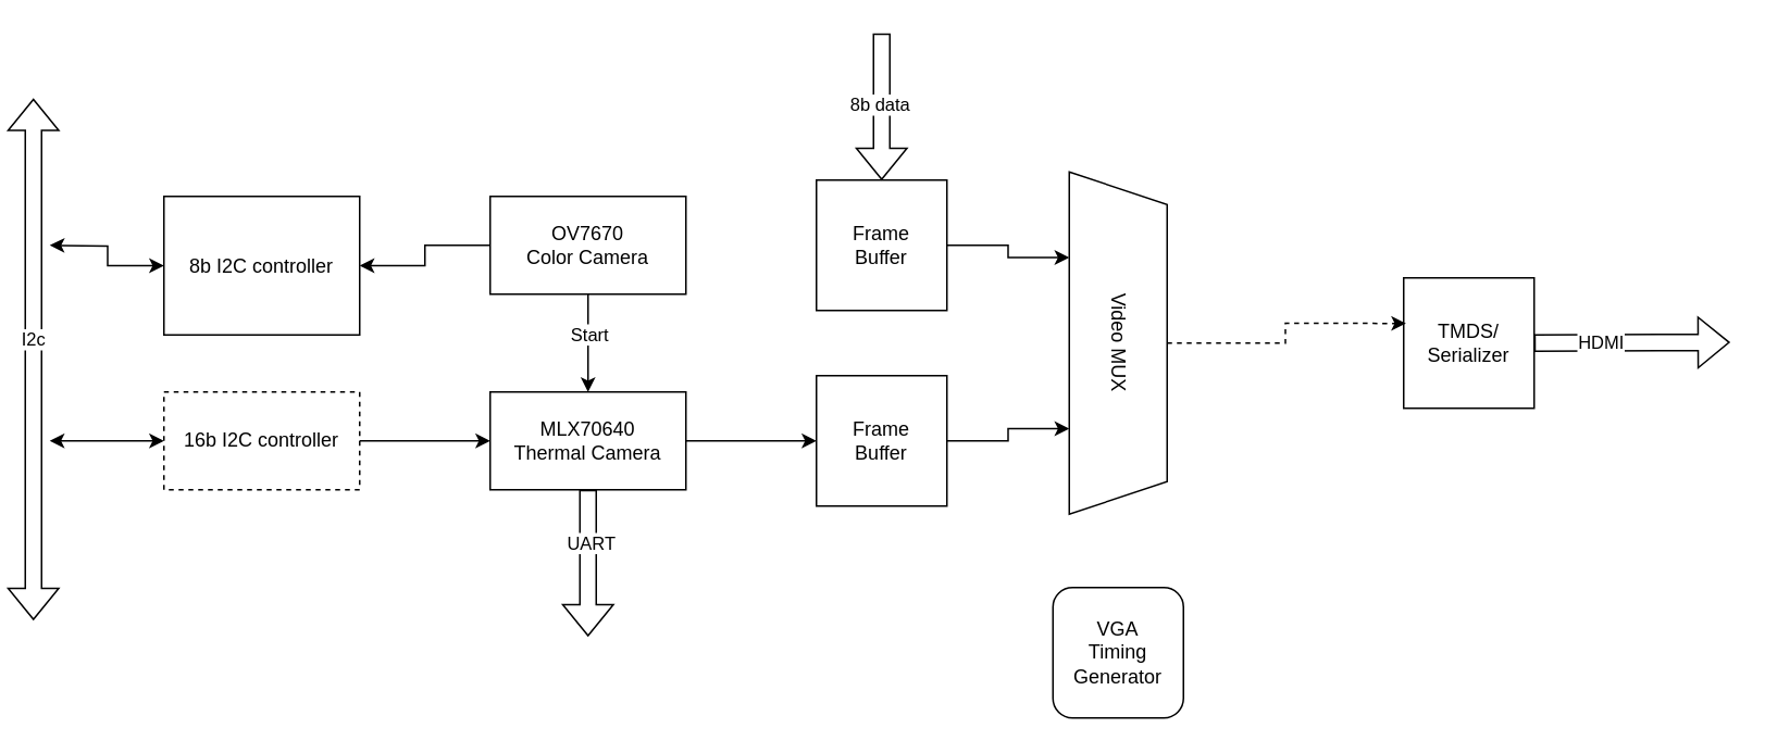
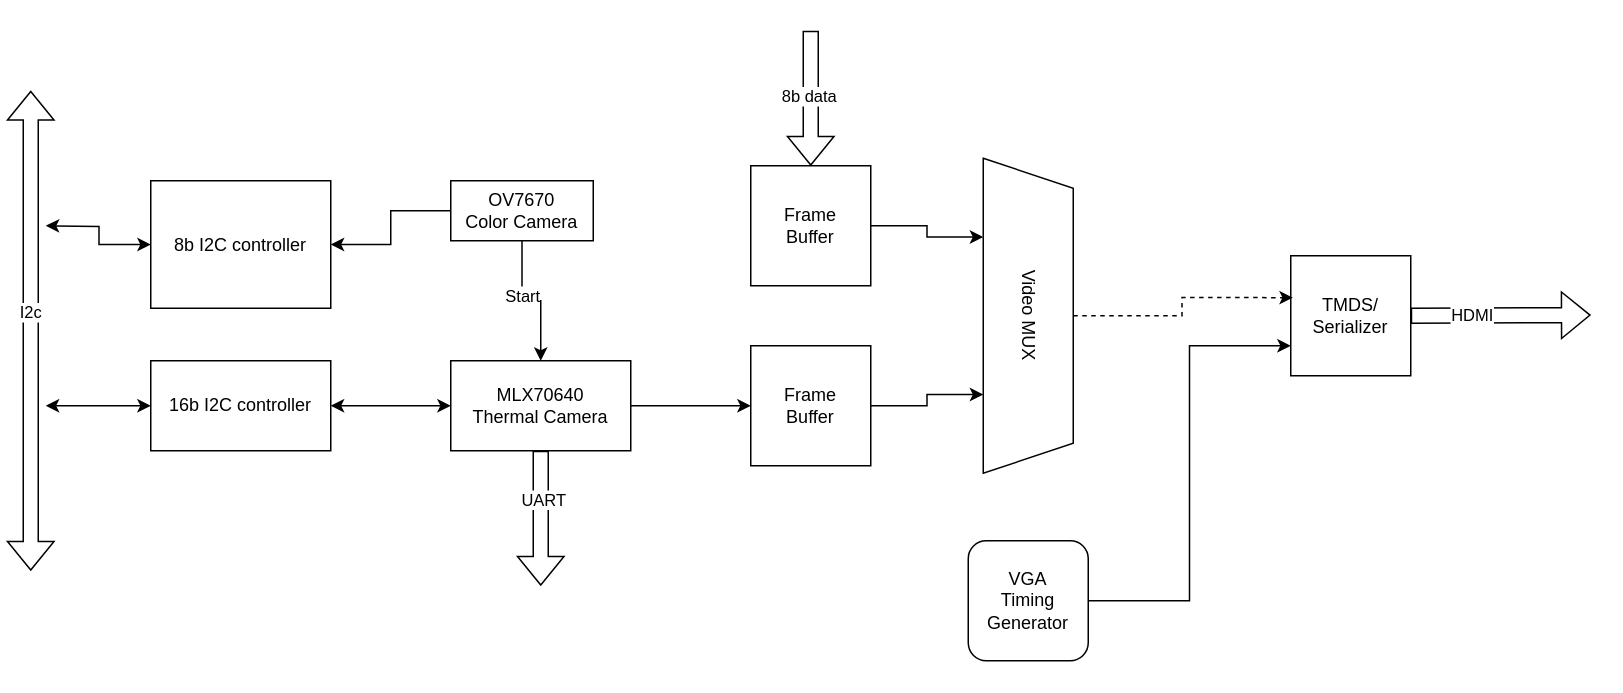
  <mxCell id="0" />
  <mxCell id="1" parent="0" />
  <mxCell id="2" style="edgeStyle=orthogonalEdgeStyle;rounded=0;orthogonalLoop=1;jettySize=auto;html=1;exitX=0;exitY=0.5;exitDx=0;exitDy=0;startArrow=classic;startFill=1;" edge="1" parent="1" source="3"><mxGeometry relative="1" as="geometry"><mxPoint x="30" y="150" as="targetPoint" /></mxGeometry></mxCell>
  <mxCell id="3" value="8b I2C controller" style="rounded=0;whiteSpace=wrap;html=1;" vertex="1" parent="1"><mxGeometry x="100" y="120" width="120" height="85" as="geometry" /></mxCell>
  <mxCell id="4" style="edgeStyle=orthogonalEdgeStyle;rounded=0;orthogonalLoop=1;jettySize=auto;html=1;exitX=0;exitY=0.5;exitDx=0;exitDy=0;startArrow=classic;startFill=1;" edge="1" parent="1" source="5"><mxGeometry relative="1" as="geometry"><mxPoint x="30" y="270" as="targetPoint" /></mxGeometry></mxCell>
- <mxCell id="5" value="16b I2C controller" style="rounded=0;whiteSpace=wrap;html=1;dashed=1;" vertex="1" parent="1"><mxGeometry x="100" y="240" width="120" height="60" as="geometry" /></mxCell>
+ <mxCell id="5" value="16b I2C controller" style="rounded=0;whiteSpace=wrap;html=1;" vertex="1" parent="1"><mxGeometry x="100" y="240" width="120" height="60" as="geometry" /></mxCell>
  <mxCell id="6" value="" style="shape=flexArrow;endArrow=classic;startArrow=classic;html=1;rounded=0;" edge="1" parent="1"><mxGeometry width="100" height="100" relative="1" as="geometry"><mxPoint x="20" y="60" as="sourcePoint" /><mxPoint x="20" y="380" as="targetPoint" /></mxGeometry></mxCell>
  <mxCell id="7" value="I2c" style="edgeLabel;html=1;align=center;verticalAlign=middle;resizable=0;points=[];" vertex="1" connectable="0" parent="6"><mxGeometry x="-0.08" y="-1" relative="1" as="geometry"><mxPoint as="offset" /></mxGeometry></mxCell>
  <mxCell id="8" style="edgeStyle=orthogonalEdgeStyle;rounded=0;orthogonalLoop=1;jettySize=auto;html=1;exitX=0;exitY=0.5;exitDx=0;exitDy=0;entryX=1;entryY=0.5;entryDx=0;entryDy=0;" edge="1" parent="1" source="11" target="3"><mxGeometry relative="1" as="geometry" /></mxCell>
  <mxCell id="9" style="edgeStyle=orthogonalEdgeStyle;rounded=0;orthogonalLoop=1;jettySize=auto;html=1;exitX=0.5;exitY=1;exitDx=0;exitDy=0;entryX=0.5;entryY=0;entryDx=0;entryDy=0;" edge="1" parent="1" source="11" target="14"><mxGeometry relative="1" as="geometry" /></mxCell>
  <mxCell id="10" value="Start" style="edgeLabel;html=1;align=center;verticalAlign=middle;resizable=0;points=[];" vertex="1" connectable="0" parent="9"><mxGeometry x="-0.211" relative="1" as="geometry"><mxPoint as="offset" /></mxGeometry></mxCell>
- <mxCell id="11" value="OV7670&lt;div&gt;Color Camera&lt;/div&gt;" style="rounded=0;whiteSpace=wrap;html=1;" vertex="1" parent="1"><mxGeometry x="300" y="120" width="120" height="60" as="geometry" /></mxCell>
- <mxCell id="12" style="edgeStyle=orthogonalEdgeStyle;rounded=0;orthogonalLoop=1;jettySize=auto;html=1;exitX=0;exitY=0.5;exitDx=0;exitDy=0;entryX=1;entryY=0.5;entryDx=0;entryDy=0;startArrow=classic;startFill=1;endArrow=none;" edge="1" parent="1" source="14" target="5"><mxGeometry relative="1" as="geometry" /></mxCell>
+ <mxCell id="11" value="OV7670&lt;div&gt;Color Camera&lt;/div&gt;" style="rounded=0;whiteSpace=wrap;html=1;" vertex="1" parent="1"><mxGeometry x="300" y="120" width="95" height="40" as="geometry" /></mxCell>
+ <mxCell id="12" style="edgeStyle=orthogonalEdgeStyle;rounded=0;orthogonalLoop=1;jettySize=auto;html=1;exitX=0;exitY=0.5;exitDx=0;exitDy=0;entryX=1;entryY=0.5;entryDx=0;entryDy=0;startArrow=classic;startFill=1;" edge="1" parent="1" source="14" target="5"><mxGeometry relative="1" as="geometry" /></mxCell>
  <mxCell id="13" style="edgeStyle=orthogonalEdgeStyle;rounded=0;orthogonalLoop=1;jettySize=auto;html=1;exitX=1;exitY=0.5;exitDx=0;exitDy=0;entryX=0;entryY=0.5;entryDx=0;entryDy=0;" edge="1" parent="1" source="14" target="18"><mxGeometry relative="1" as="geometry" /></mxCell>
  <mxCell id="14" value="MLX70640&lt;div&gt;Thermal Camera&lt;/div&gt;" style="rounded=0;whiteSpace=wrap;html=1;" vertex="1" parent="1"><mxGeometry x="300" y="240" width="120" height="60" as="geometry" /></mxCell>
  <mxCell id="15" style="edgeStyle=orthogonalEdgeStyle;rounded=0;orthogonalLoop=1;jettySize=auto;html=1;exitX=1;exitY=0.5;exitDx=0;exitDy=0;entryX=0.25;entryY=1;entryDx=0;entryDy=0;" edge="1" parent="1" source="16" target="21"><mxGeometry relative="1" as="geometry" /></mxCell>
  <mxCell id="16" value="Frame&lt;div&gt;Buffer&lt;/div&gt;" style="whiteSpace=wrap;html=1;aspect=fixed;" vertex="1" parent="1"><mxGeometry x="500" y="110" width="80" height="80" as="geometry" /></mxCell>
  <mxCell id="17" style="edgeStyle=orthogonalEdgeStyle;rounded=0;orthogonalLoop=1;jettySize=auto;html=1;exitX=1;exitY=0.5;exitDx=0;exitDy=0;entryX=0.75;entryY=1;entryDx=0;entryDy=0;" edge="1" parent="1" source="18" target="21"><mxGeometry relative="1" as="geometry" /></mxCell>
  <mxCell id="18" value="Frame&lt;div&gt;Buffer&lt;/div&gt;" style="whiteSpace=wrap;html=1;aspect=fixed;" vertex="1" parent="1"><mxGeometry x="500" y="230" width="80" height="80" as="geometry" /></mxCell>
  <mxCell id="19" value="" style="shape=flexArrow;endArrow=classic;html=1;rounded=0;entryX=0.5;entryY=0;entryDx=0;entryDy=0;" edge="1" parent="1" target="16"><mxGeometry width="50" height="50" relative="1" as="geometry"><mxPoint x="540" y="20" as="sourcePoint" /><mxPoint x="550" y="410" as="targetPoint" /></mxGeometry></mxCell>
  <mxCell id="20" value="8b data" style="edgeLabel;html=1;align=center;verticalAlign=middle;resizable=0;points=[];" vertex="1" connectable="0" parent="19"><mxGeometry x="-0.052" y="-2" relative="1" as="geometry"><mxPoint as="offset" /></mxGeometry></mxCell>
  <mxCell id="21" value="Video MUX" style="shape=trapezoid;perimeter=trapezoidPerimeter;whiteSpace=wrap;html=1;fixedSize=1;rotation=90;" vertex="1" parent="1"><mxGeometry x="580" y="180" width="210" height="60" as="geometry" /></mxCell>
+ <mxCell id="22" style="edgeStyle=orthogonalEdgeStyle;rounded=0;orthogonalLoop=1;jettySize=auto;html=1;exitX=1;exitY=0.5;exitDx=0;exitDy=0;entryX=0;entryY=0.75;entryDx=0;entryDy=0;" edge="1" parent="1" source="23" target="24"><mxGeometry relative="1" as="geometry" /></mxCell>
  <mxCell id="23" value="VGA&lt;div&gt;Timing&lt;/div&gt;&lt;div&gt;Generator&lt;/div&gt;" style="whiteSpace=wrap;html=1;aspect=fixed;rounded=1;" vertex="1" parent="1"><mxGeometry x="645" y="360" width="80" height="80" as="geometry" /></mxCell>
  <mxCell id="24" value="TMDS/&lt;div&gt;Serializer&lt;/div&gt;" style="whiteSpace=wrap;html=1;aspect=fixed;" vertex="1" parent="1"><mxGeometry x="860" y="170" width="80" height="80" as="geometry" /></mxCell>
  <mxCell id="25" style="edgeStyle=orthogonalEdgeStyle;rounded=0;orthogonalLoop=1;jettySize=auto;html=1;exitX=0.5;exitY=0;exitDx=0;exitDy=0;entryX=0.018;entryY=0.349;entryDx=0;entryDy=0;entryPerimeter=0;dashed=1;" edge="1" parent="1" source="21" target="24"><mxGeometry relative="1" as="geometry" /></mxCell>
  <mxCell id="26" value="" style="shape=flexArrow;endArrow=classic;html=1;rounded=0;exitX=1;exitY=0.5;exitDx=0;exitDy=0;" edge="1" parent="1" source="24"><mxGeometry width="50" height="50" relative="1" as="geometry"><mxPoint x="960" y="209.58" as="sourcePoint" /><mxPoint x="1060" y="209.58" as="targetPoint" /></mxGeometry></mxCell>
  <mxCell id="27" value="HDMI" style="edgeLabel;html=1;align=center;verticalAlign=middle;resizable=0;points=[];" vertex="1" connectable="0" parent="26"><mxGeometry x="-0.313" relative="1" as="geometry"><mxPoint as="offset" /></mxGeometry></mxCell>
  <mxCell id="28" value="" style="shape=flexArrow;endArrow=classic;html=1;rounded=0;exitX=0.5;exitY=1;exitDx=0;exitDy=0;" edge="1" parent="1" source="14"><mxGeometry width="50" height="50" relative="1" as="geometry"><mxPoint x="350" y="430" as="sourcePoint" /><mxPoint x="360" y="390" as="targetPoint" /></mxGeometry></mxCell>
  <mxCell id="29" value="UART" style="edgeLabel;html=1;align=center;verticalAlign=middle;resizable=0;points=[];" vertex="1" connectable="0" parent="28"><mxGeometry x="-0.289" y="1" relative="1" as="geometry"><mxPoint as="offset" /></mxGeometry></mxCell>
